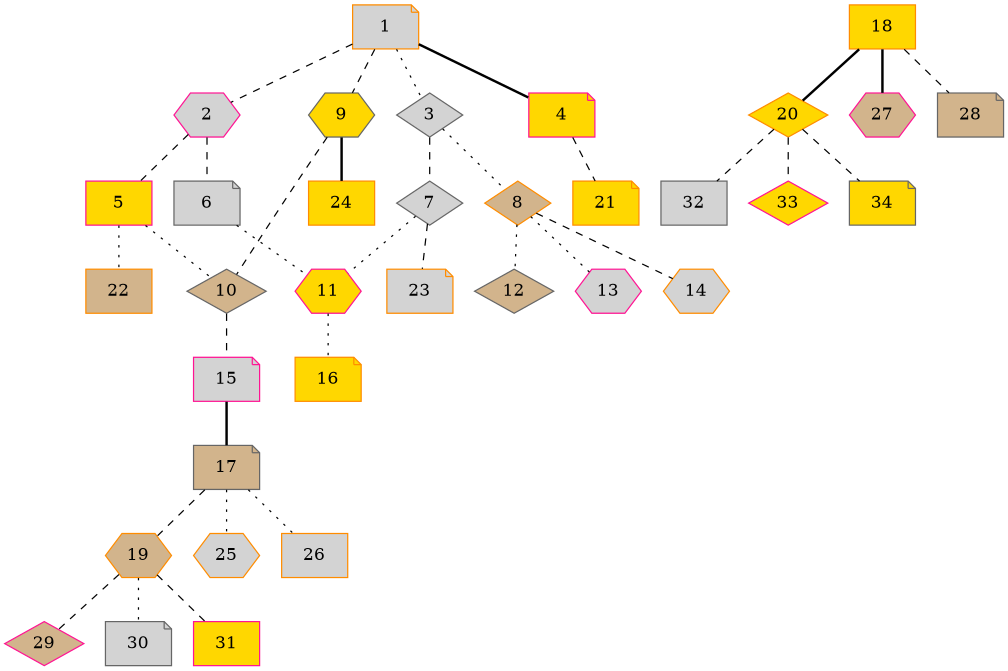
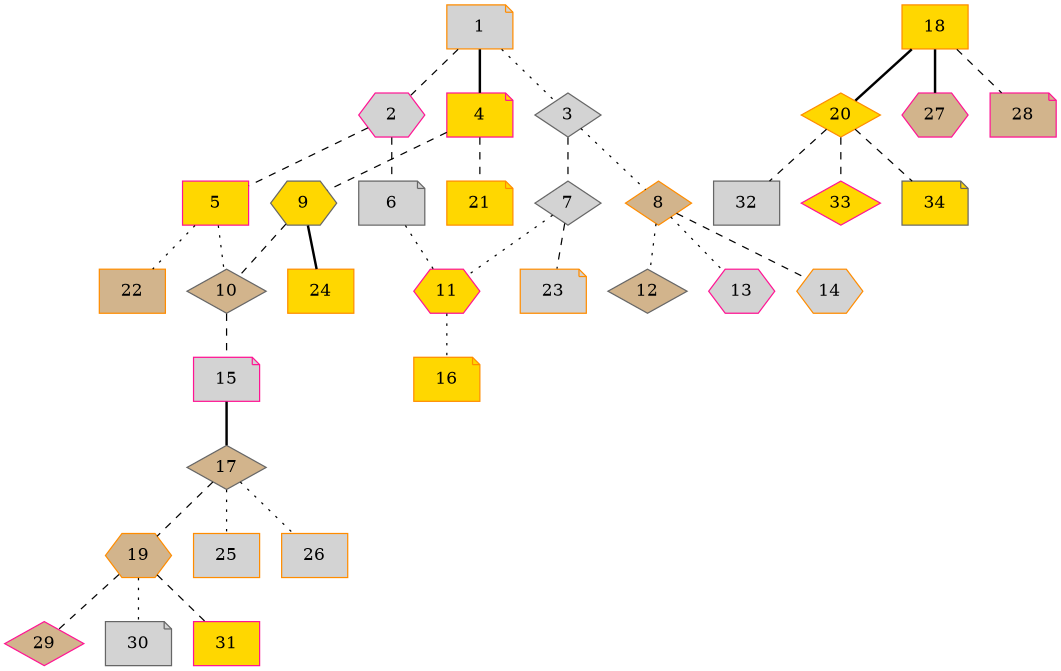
  graph {
    node [chem=C color=darkorange fillcolor=lightgrey shape=note style=filled]
    edge [style=dashed valence=1]
    2 [color=deeppink shape=hexagon]
    1
    3 [color=gray40 shape=diamond]
    4 [color=deeppink fillcolor=gold]
    5 [color=deeppink fillcolor=gold shape=box]
    6 [chem=O color=gray40]
    7 [color=gray40 shape=diamond]
    8 [fillcolor=tan shape=diamond]
    9 [color=gray40 fillcolor=gold shape=hexagon]
    21 [chem=H fillcolor=gold]
    10 [color=gray40 fillcolor=tan shape=diamond]
    22 [chem=H fillcolor=tan shape=box]
    11 [color=deeppink fillcolor=gold shape=hexagon]
    23 [chem=H]
    12 [chem=F color=gray40 fillcolor=tan shape=diamond]
    13 [chem=F color=deeppink shape=hexagon]
    14 [chem=F shape=hexagon]
    24 [chem=H fillcolor=gold shape=box]
    15 [chem=N color=deeppink]
    16 [chem=O fillcolor=gold]
-   17 [color=gray40 fillcolor=tan]
+   17 [color=gray40 fillcolor=tan shape=diamond]
    19 [fillcolor=tan shape=hexagon]
-   25 [chem=H shape=hexagon]
+   25 [chem=H shape=box]
    26 [chem=H shape=box]
    18 [fillcolor=gold shape=box]
    20 [fillcolor=gold shape=diamond]
    27 [chem=H color=deeppink fillcolor=tan shape=hexagon]
-   28 [chem=H color=gray40 fillcolor=tan]
+   28 [chem=H color=deeppink fillcolor=tan]
    29 [chem=H color=deeppink fillcolor=tan shape=diamond]
    30 [chem=H color=gray40]
    31 [chem=H color=deeppink fillcolor=gold shape=box]
    32 [chem=H color=gray40 shape=box]
    33 [chem=H color=deeppink fillcolor=gold shape=diamond]
    34 [chem=H color=gray40 fillcolor=gold]
    2 -- 5
    2 -- 6
    1 -- 2 [valence=2]
    1 -- 3 [style=dotted]
    1 -- 4 [style=bold]
    3 -- 7 [valence=2]
    3 -- 8 [style=dotted]
-   1 -- 9 [valence=2]
+   4 -- 9 [valence=2]
    4 -- 21
    5 -- 10 [style=dotted valence=2]
    5 -- 22 [style=dotted]
    6 -- 11 [style=dotted]
    7 -- 11 [style=dotted]
    7 -- 23
    8 -- 12 [style=dotted]
    8 -- 13 [style=dotted]
    8 -- 14
    9 -- 10
    9 -- 24 [style=bold]
    10 -- 15
    11 -- 16 [style=dotted valence=2]
    15 -- 17 [style=bold]
    17 -- 19
    17 -- 25 [style=dotted]
    17 -- 26 [style=dotted]
    19 -- 29
    19 -- 30 [style=dotted]
    19 -- 31
    18 -- 20 [style=bold]
    18 -- 27 [style=bold]
    18 -- 28
    20 -- 32
    20 -- 33
    20 -- 34
  }
